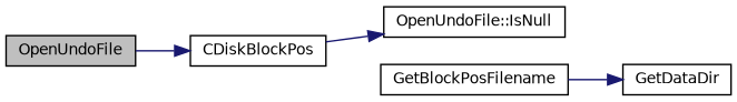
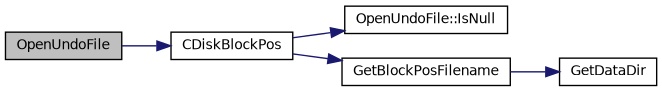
  digraph {
    rankdir=LR
    node [color=black fillcolor=white fontname=Helvetica fontsize=10 shape=record style=filled]
    edge [color=midnightblue fontname=Helvetica fontsize=10 labelfontname=Helvetica labelfontsize=10 style=solid]
    n1 [fillcolor=grey75 fontcolor=black height=0.2 label=OpenUndoFile width=0.4]
    n2 [height=0.2 label=CDiskBlockPos width=0.4]
    n3 [height=0.2 label="OpenUndoFile::IsNull" width=0.4]
    n4 [height=0.2 label=GetBlockPosFilename width=0.4]
    n5 [height=0.2 label=GetDataDir width=0.4]
    n1 -> n2
    n2 -> n3
+   n2 -> n4
    n4 -> n5
  }
